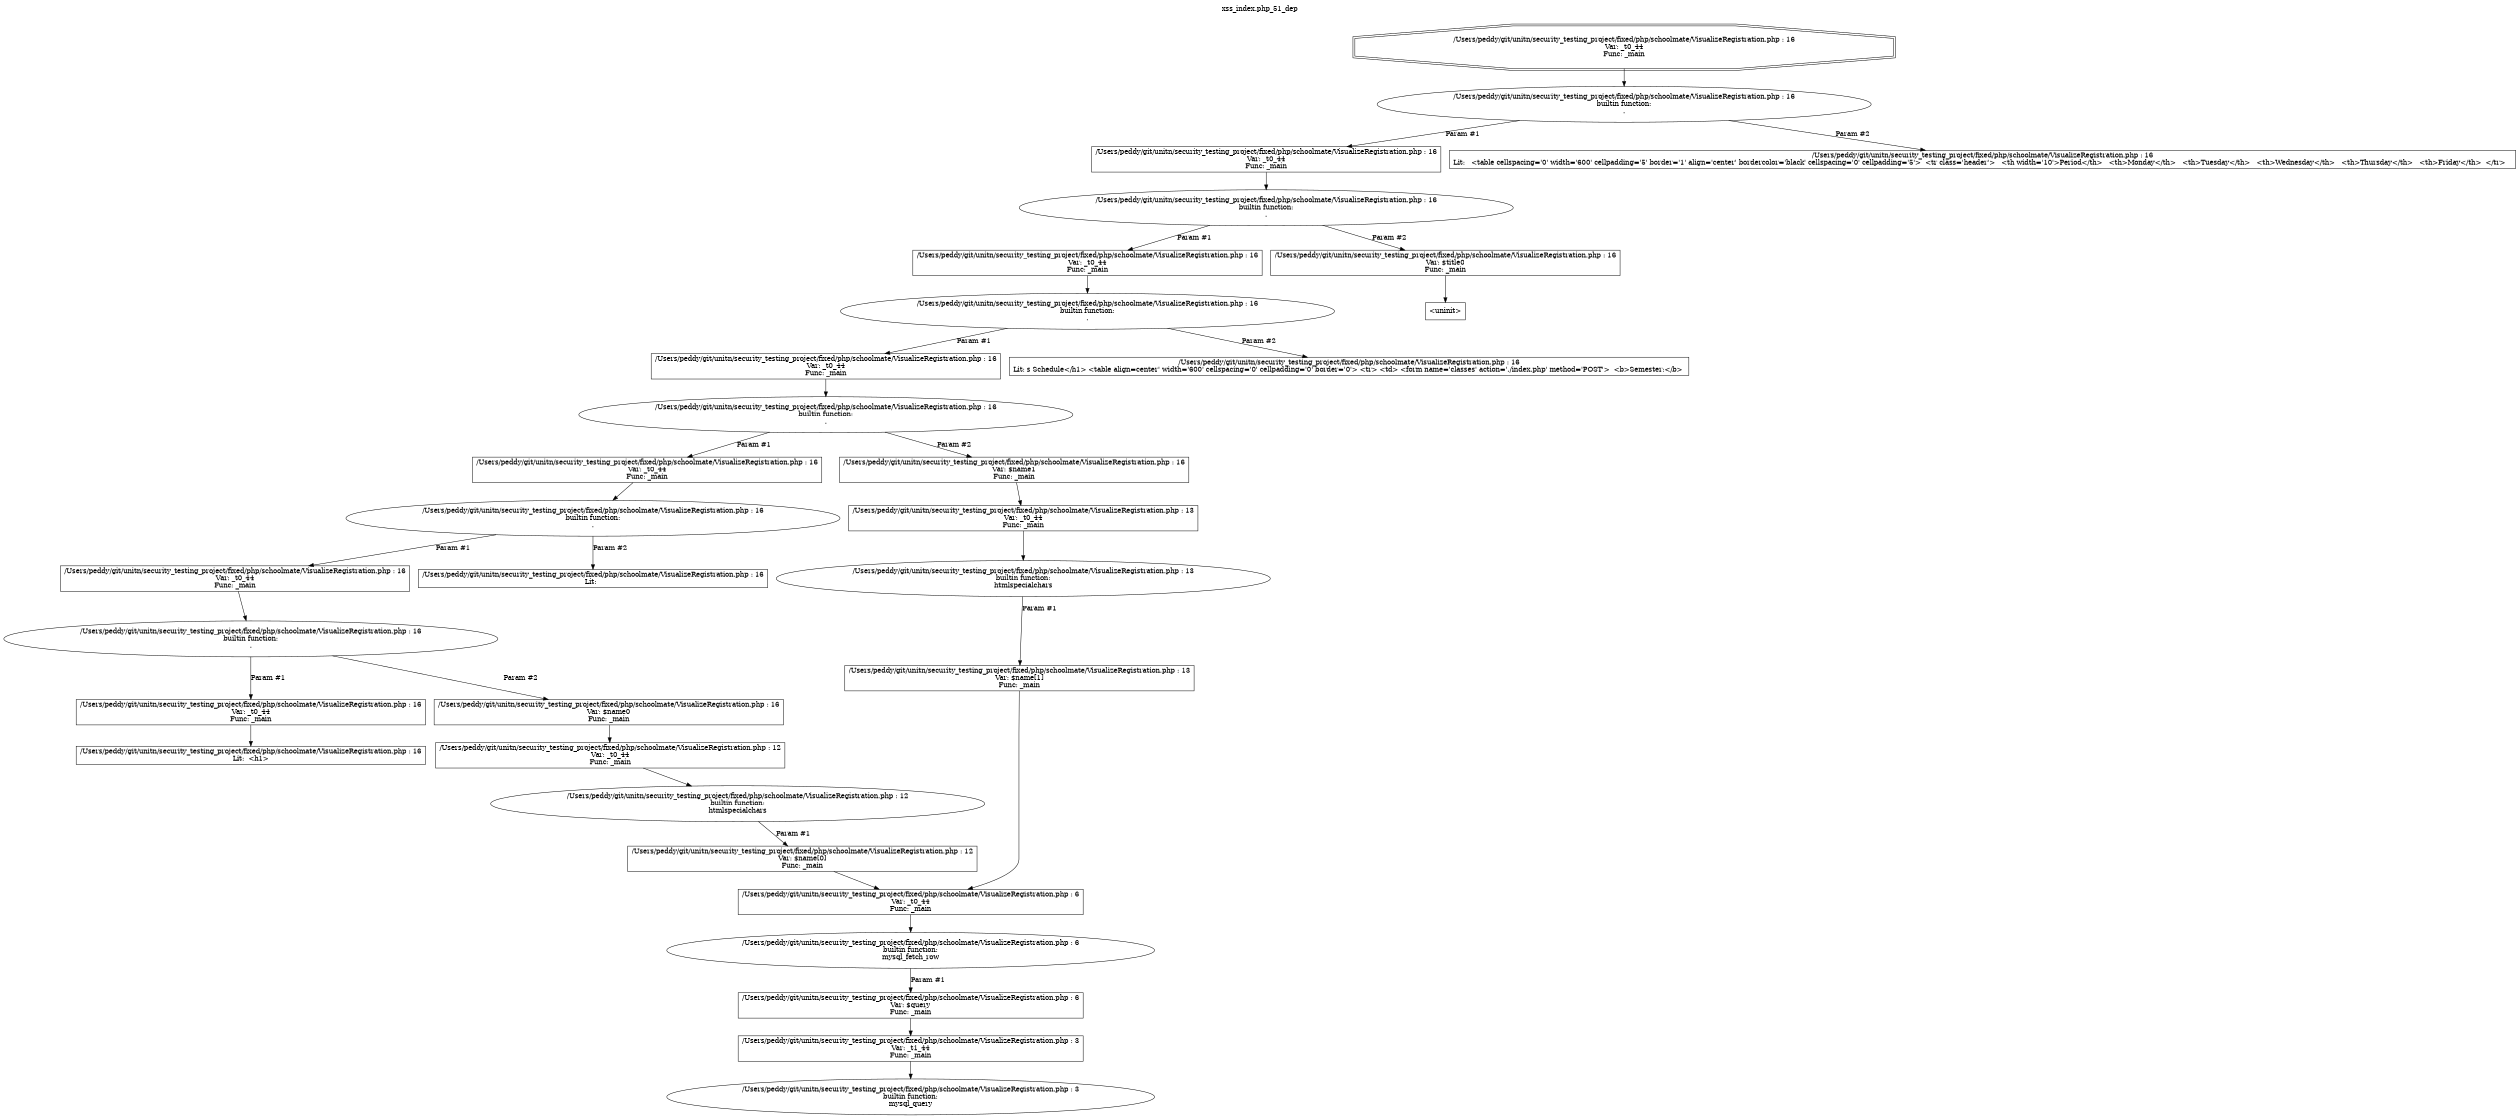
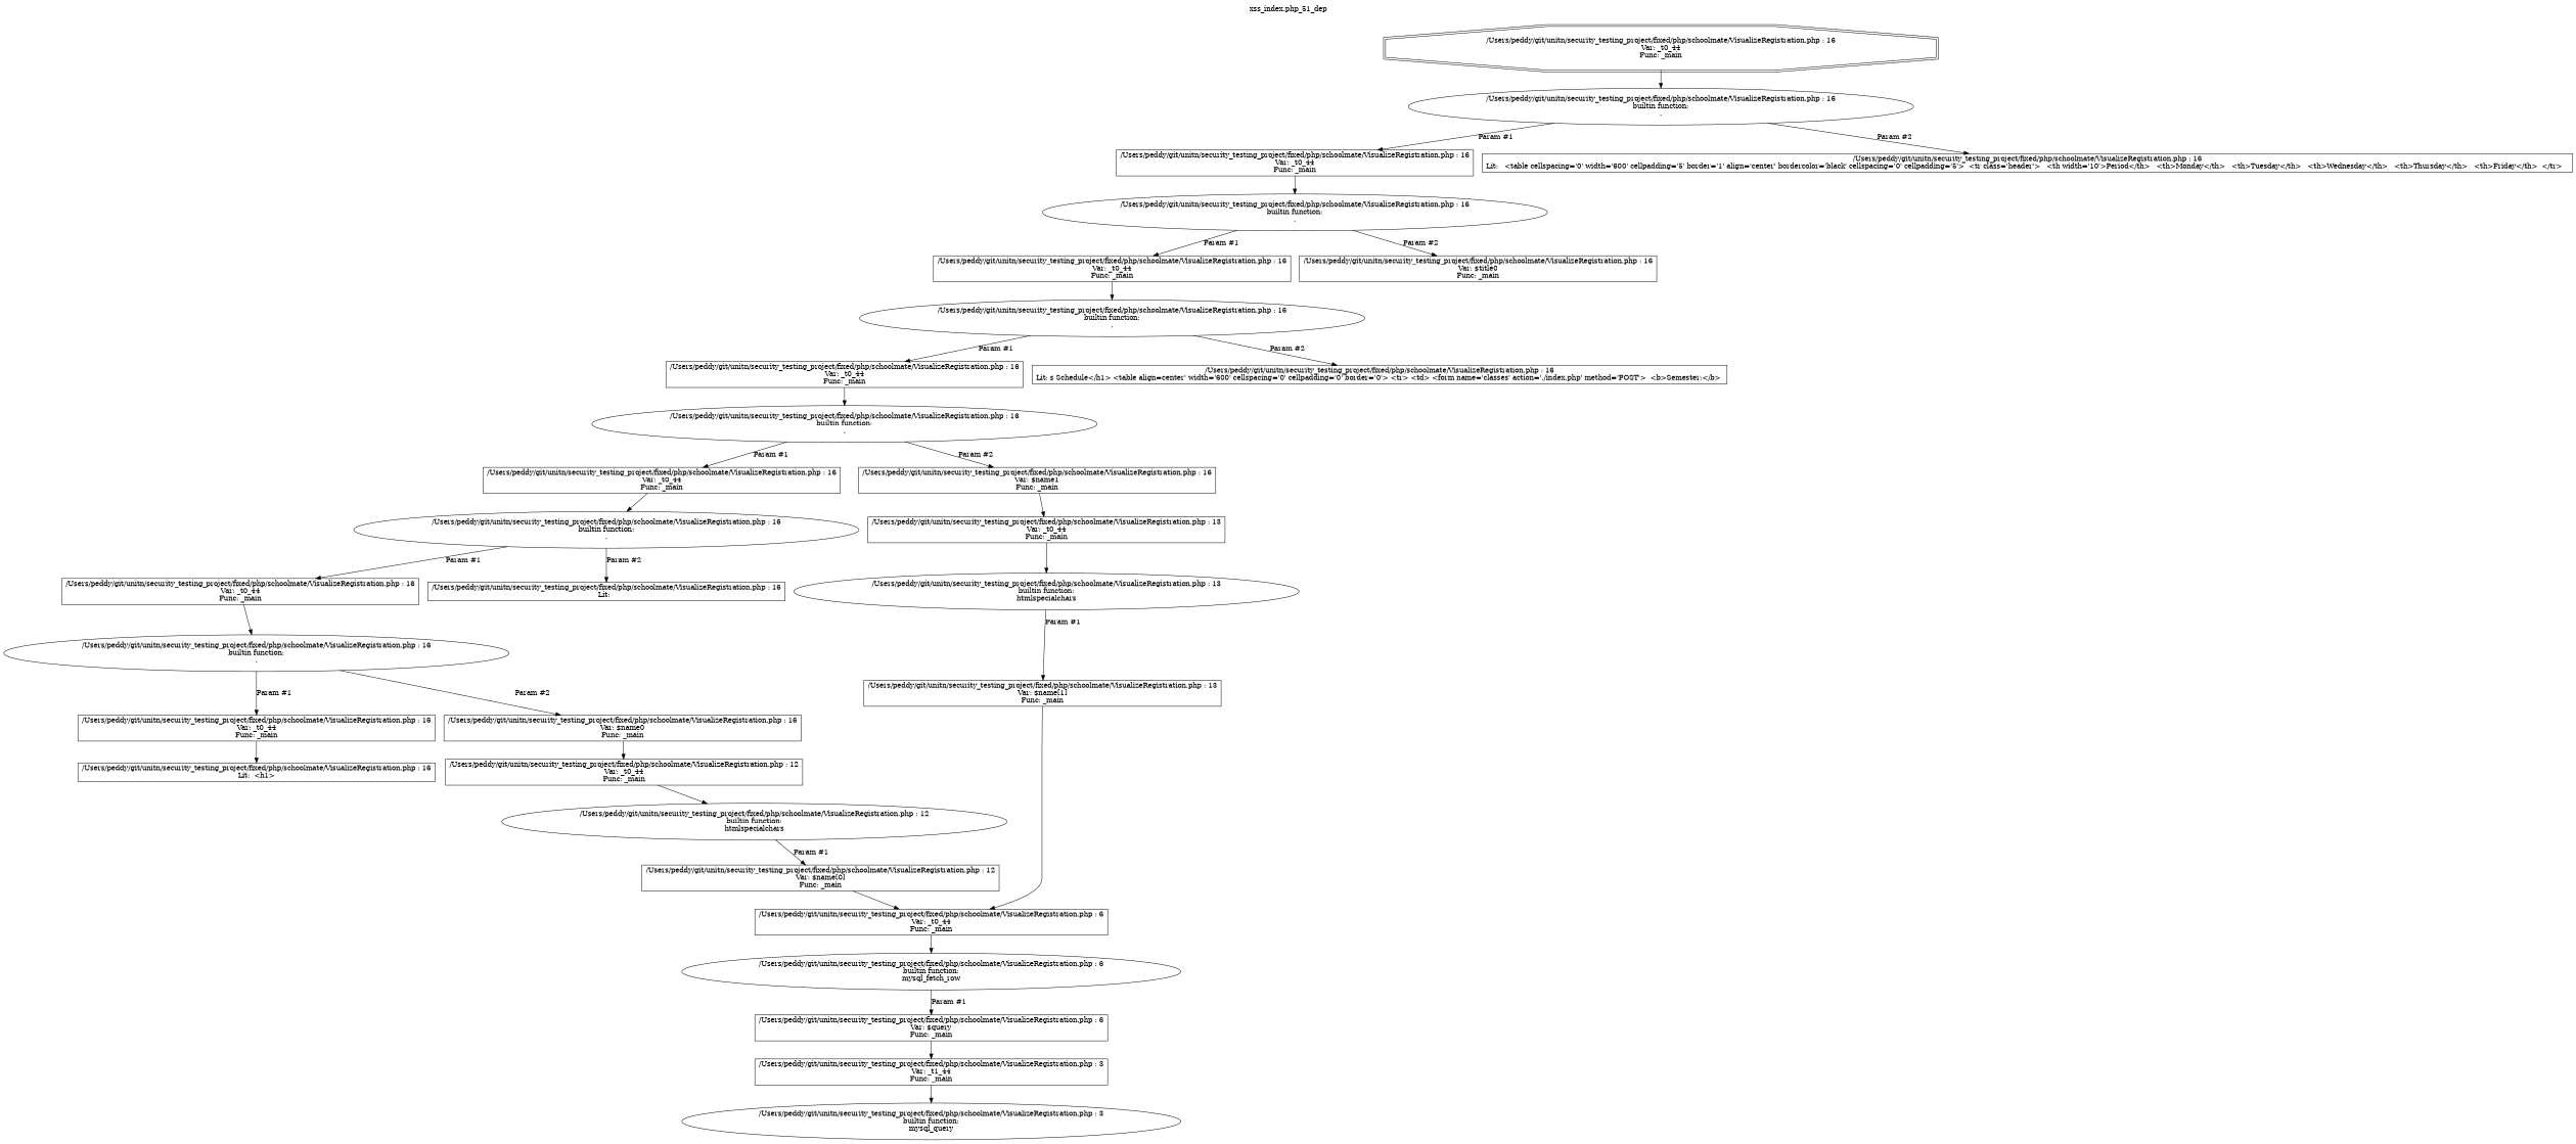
  digraph {
    label="xss_index.php_51_dep"
    labelloc=t
    node [shape=box]
    n1 [label="/Users/peddy/git/unitn/security_testing_project/fixed/php/schoolmate/VisualizeRegistration.php : 16\nVar: _t0_44\nFunc: _main\n" shape=doubleoctagon]
    n2 [label="/Users/peddy/git/unitn/security_testing_project/fixed/php/schoolmate/VisualizeRegistration.php : 16\nbuiltin function:\n.\n" shape=ellipse]
    n3 [label="/Users/peddy/git/unitn/security_testing_project/fixed/php/schoolmate/VisualizeRegistration.php : 16\nVar: _t0_44\nFunc: _main\n"]
    n4 [label="/Users/peddy/git/unitn/security_testing_project/fixed/php/schoolmate/VisualizeRegistration.php : 16\nLit:   <table cellspacing='0' width='600' cellpadding='5' border='1' align='center' bordercolor='black' cellspacing='0' cellpadding='5'>  <tr class='header'>   <th width='10'>Period</th>   <th>Monday</th>   <th>Tuesday</th>   <th>Wednesday</th>   <th>Thursday</th>   <th>Friday</th>  </tr>   \n"]
    n5 [label="/Users/peddy/git/unitn/security_testing_project/fixed/php/schoolmate/VisualizeRegistration.php : 16\nbuiltin function:\n.\n" shape=ellipse]
    n6 [label="/Users/peddy/git/unitn/security_testing_project/fixed/php/schoolmate/VisualizeRegistration.php : 16\nVar: _t0_44\nFunc: _main\n"]
    n7 [label="/Users/peddy/git/unitn/security_testing_project/fixed/php/schoolmate/VisualizeRegistration.php : 16\nVar: $title0\nFunc: _main\n"]
    n8 [label="/Users/peddy/git/unitn/security_testing_project/fixed/php/schoolmate/VisualizeRegistration.php : 16\nbuiltin function:\n.\n" shape=ellipse]
    n9 [label="/Users/peddy/git/unitn/security_testing_project/fixed/php/schoolmate/VisualizeRegistration.php : 16\nVar: _t0_44\nFunc: _main\n"]
    n10 [label="/Users/peddy/git/unitn/security_testing_project/fixed/php/schoolmate/VisualizeRegistration.php : 16\nLit: s Schedule</h1> <table align=center' width='600' cellspacing='0' cellpadding='0' border='0'> <tr> <td> <form name='classes' action='./index.php' method='POST'>  <b>Semester:</b> \n"]
    n11 [label="/Users/peddy/git/unitn/security_testing_project/fixed/php/schoolmate/VisualizeRegistration.php : 16\nbuiltin function:\n.\n" shape=ellipse]
    n12 [label="/Users/peddy/git/unitn/security_testing_project/fixed/php/schoolmate/VisualizeRegistration.php : 16\nVar: _t0_44\nFunc: _main\n"]
    n13 [label="/Users/peddy/git/unitn/security_testing_project/fixed/php/schoolmate/VisualizeRegistration.php : 16\nVar: $name1\nFunc: _main\n"]
    n14 [label="/Users/peddy/git/unitn/security_testing_project/fixed/php/schoolmate/VisualizeRegistration.php : 16\nbuiltin function:\n.\n" shape=ellipse]
    n15 [label="/Users/peddy/git/unitn/security_testing_project/fixed/php/schoolmate/VisualizeRegistration.php : 16\nVar: _t0_44\nFunc: _main\n"]
    n16 [label="/Users/peddy/git/unitn/security_testing_project/fixed/php/schoolmate/VisualizeRegistration.php : 16\nLit:  \n"]
    n17 [label="/Users/peddy/git/unitn/security_testing_project/fixed/php/schoolmate/VisualizeRegistration.php : 16\nbuiltin function:\n.\n" shape=ellipse]
    n18 [label="/Users/peddy/git/unitn/security_testing_project/fixed/php/schoolmate/VisualizeRegistration.php : 16\nVar: _t0_44\nFunc: _main\n"]
    n19 [label="/Users/peddy/git/unitn/security_testing_project/fixed/php/schoolmate/VisualizeRegistration.php : 16\nVar: $name0\nFunc: _main\n"]
    n20 [label="/Users/peddy/git/unitn/security_testing_project/fixed/php/schoolmate/VisualizeRegistration.php : 16\nLit:  <h1>\n"]
    n21 [label="/Users/peddy/git/unitn/security_testing_project/fixed/php/schoolmate/VisualizeRegistration.php : 12\nVar: _t0_44\nFunc: _main\n"]
    n22 [label="/Users/peddy/git/unitn/security_testing_project/fixed/php/schoolmate/VisualizeRegistration.php : 12\nbuiltin function:\nhtmlspecialchars\n" shape=ellipse]
    n23 [label="/Users/peddy/git/unitn/security_testing_project/fixed/php/schoolmate/VisualizeRegistration.php : 12\nVar: $name[0]\nFunc: _main\n"]
    n24 [label="/Users/peddy/git/unitn/security_testing_project/fixed/php/schoolmate/VisualizeRegistration.php : 6\nVar: _t0_44\nFunc: _main\n"]
    n25 [label="/Users/peddy/git/unitn/security_testing_project/fixed/php/schoolmate/VisualizeRegistration.php : 6\nbuiltin function:\nmysql_fetch_row\n" shape=ellipse]
    n26 [label="/Users/peddy/git/unitn/security_testing_project/fixed/php/schoolmate/VisualizeRegistration.php : 6\nVar: $query\nFunc: _main\n"]
    n27 [label="/Users/peddy/git/unitn/security_testing_project/fixed/php/schoolmate/VisualizeRegistration.php : 3\nVar: _t1_44\nFunc: _main\n"]
    n28 [label="/Users/peddy/git/unitn/security_testing_project/fixed/php/schoolmate/VisualizeRegistration.php : 3\nbuiltin function:\nmysql_query\n" shape=ellipse]
    n29 [label="/Users/peddy/git/unitn/security_testing_project/fixed/php/schoolmate/VisualizeRegistration.php : 13\nVar: _t0_44\nFunc: _main\n"]
    n30 [label="/Users/peddy/git/unitn/security_testing_project/fixed/php/schoolmate/VisualizeRegistration.php : 13\nbuiltin function:\nhtmlspecialchars\n" shape=ellipse]
    n31 [label="/Users/peddy/git/unitn/security_testing_project/fixed/php/schoolmate/VisualizeRegistration.php : 13\nVar: $name[1]\nFunc: _main\n"]
-   n32 [label="<uninit>"]
    n1 -> n2
    n2 -> n3 [label="Param #1"]
    n2 -> n4 [label="Param #2"]
    n3 -> n5
    n5 -> n6 [label="Param #1"]
    n5 -> n7 [label="Param #2"]
    n6 -> n8
-   n7 -> n32
    n8 -> n9 [label="Param #1"]
    n8 -> n10 [label="Param #2"]
    n9 -> n11
    n11 -> n12 [label="Param #1"]
    n11 -> n13 [label="Param #2"]
    n12 -> n14
    n13 -> n29
    n14 -> n15 [label="Param #1"]
    n14 -> n16 [label="Param #2"]
    n15 -> n17
    n17 -> n18 [label="Param #1"]
    n17 -> n19 [label="Param #2"]
    n18 -> n20
    n19 -> n21
    n21 -> n22
    n22 -> n23 [label="Param #1"]
    n23 -> n24
    n24 -> n25
    n25 -> n26 [label="Param #1"]
    n26 -> n27
    n27 -> n28
    n29 -> n30
    n30 -> n31 [label="Param #1"]
    n31 -> n24
  }
